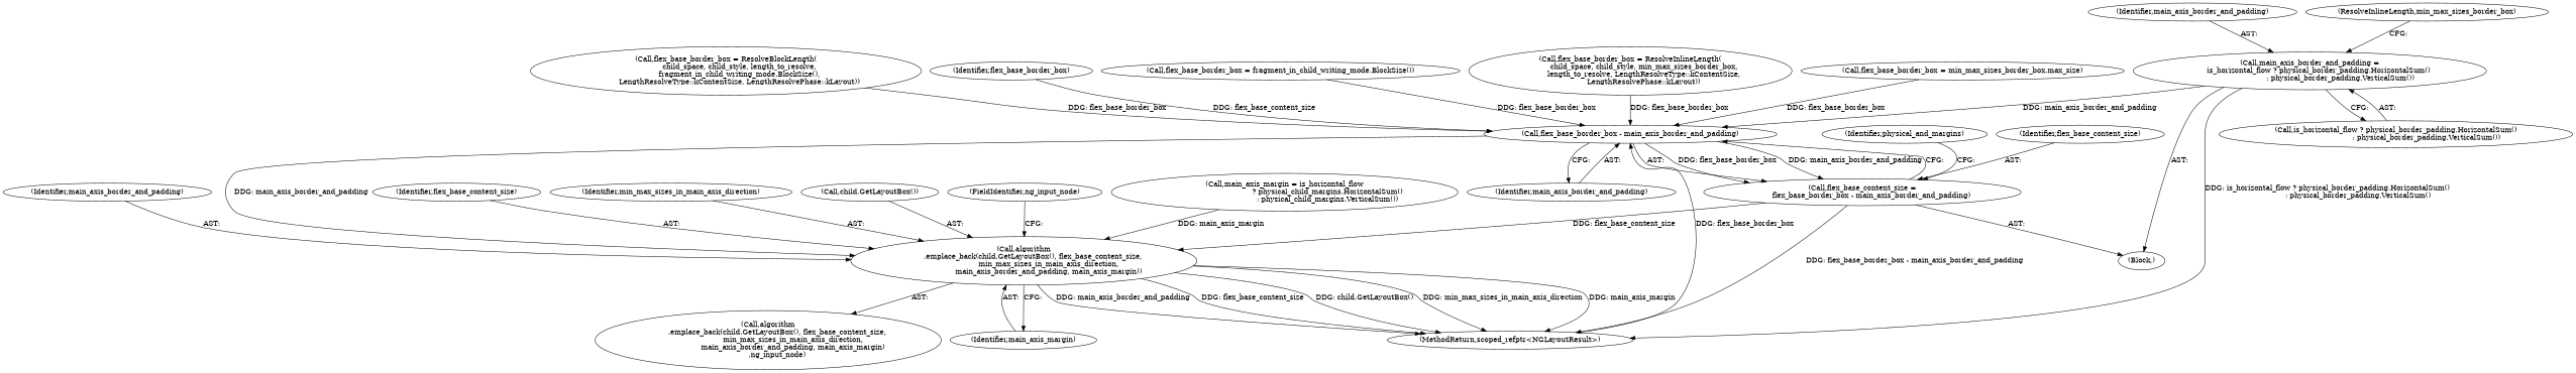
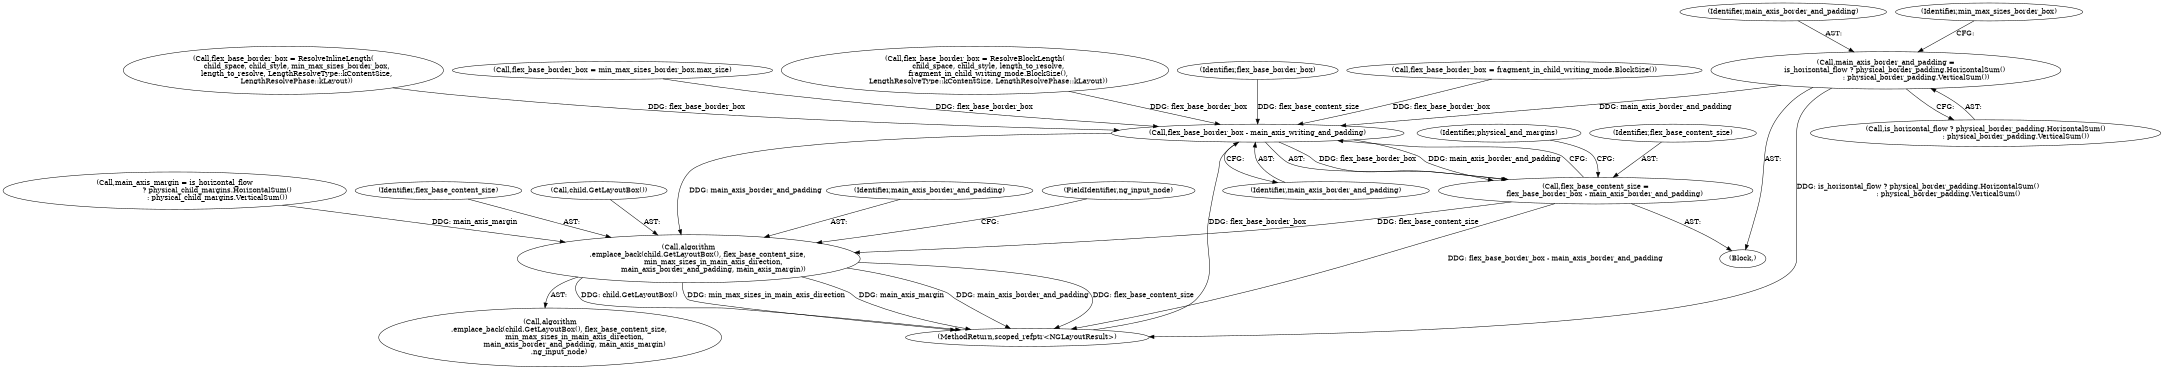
  digraph {
    n1 [label="(Call,main_axis_border_and_padding =\n        is_horizontal_flow ? physical_border_padding.HorizontalSum()\n                           : physical_border_padding.VerticalSum())"]
-   n2 [label="(Call,flex_base_border_box - main_axis_border_and_padding)"]
+   n2 [label="(Call,flex_base_border_box - main_axis_writing_and_padding)"]
    n3 [label="(Block,)"]
    n4 [label="(MethodReturn,scoped_refptr<NGLayoutResult>)"]
    n5 [label="(Call,is_horizontal_flow ? physical_border_padding.HorizontalSum()\n                           : physical_border_padding.VerticalSum())"]
    n6 [label="(Call,flex_base_content_size =\n        flex_base_border_box - main_axis_border_and_padding)"]
    n7 [label="(Call,algorithm\n        .emplace_back(child.GetLayoutBox(), flex_base_content_size,\n                      min_max_sizes_in_main_axis_direction,\n                      main_axis_border_and_padding, main_axis_margin))"]
    n8 [label="(Identifier,main_axis_border_and_padding)"]
    n9 [label="(Call,algorithm\n        .emplace_back(child.GetLayoutBox(), flex_base_content_size,\n                      min_max_sizes_in_main_axis_direction,\n                      main_axis_border_and_padding, main_axis_margin)\n        .ng_input_node)"]
-   n10 [label="(Identifier,main_axis_margin)"]
    n11 [label="(Identifier,flex_base_content_size)"]
-   n12 [label="(Identifier,min_max_sizes_in_main_axis_direction)"]
    n13 [label="(Identifier,physical_and_margins)"]
    n14 [label="(Identifier,flex_base_border_box)"]
    n15 [label="(Call,child.GetLayoutBox())"]
    n16 [label="(FieldIdentifier,ng_input_node)"]
    n17 [label="(Call,main_axis_margin = is_horizontal_flow\n                                      ? physical_child_margins.HorizontalSum()\n                                      : physical_child_margins.VerticalSum())"]
    n18 [label="(Call,flex_base_border_box = fragment_in_child_writing_mode.BlockSize())"]
    n19 [label="(Call,flex_base_border_box = ResolveInlineLength(\n            child_space, child_style, min_max_sizes_border_box,\n            length_to_resolve, LengthResolveType::kContentSize,\n            LengthResolvePhase::kLayout))"]
    n20 [label="(Identifier,main_axis_border_and_padding)"]
    n21 [label="(Call,flex_base_border_box = min_max_sizes_border_box.max_size)"]
    n22 [label="(Identifier,flex_base_content_size)"]
-   n23 [label="(ResolveInlineLength,min_max_sizes_border_box)"]
+   n23 [label="(Identifier,min_max_sizes_border_box)"]
    n24 [label="(Call,flex_base_border_box = ResolveBlockLength(\n            child_space, child_style, length_to_resolve,\n            fragment_in_child_writing_mode.BlockSize(),\n            LengthResolveType::kContentSize, LengthResolvePhase::kLayout))"]
    n25 [label="(Identifier,main_axis_border_and_padding)"]
    n1 -> n2 [label="DDG: main_axis_border_and_padding"]
    n1 -> n3 [label="AST: "]
    n1 -> n4 [label="DDG: is_horizontal_flow ? physical_border_padding.HorizontalSum()\n                           : physical_border_padding.VerticalSum()"]
    n1 -> n5 [label="CFG: "]
    n2 -> n6 [label="AST: "]
    n2 -> n6 [label="DDG: flex_base_border_box"]
    n2 -> n6 [label="DDG: main_axis_border_and_padding"]
    n2 -> n7 [label="DDG: main_axis_border_and_padding"]
    n2 -> n8 [label="CFG: "]
    n4 -> n2 [label="DDG: flex_base_border_box"]
    n5 -> n1 [label="AST: "]
    n6 -> n2 [label="CFG: "]
    n6 -> n3 [label="AST: "]
    n6 -> n4 [label="DDG: flex_base_border_box - main_axis_border_and_padding"]
    n6 -> n7 [label="DDG: flex_base_content_size"]
    n7 -> n4 [label="DDG: main_axis_margin"]
    n7 -> n4 [label="DDG: main_axis_border_and_padding"]
    n7 -> n4 [label="DDG: flex_base_content_size"]
    n7 -> n4 [label="DDG: child.GetLayoutBox()"]
    n7 -> n4 [label="DDG: min_max_sizes_in_main_axis_direction"]
    n7 -> n9 [label="AST: "]
-   n7 -> n10 [label="CFG: "]
    n8 -> n2 [label="AST: "]
-   n10 -> n7 [label="AST: "]
    n11 -> n7 [label="AST: "]
-   n12 -> n7 [label="AST: "]
    n13 -> n6 [label="CFG: "]
    n14 -> n2 [label="DDG: flex_base_content_size"]
    n15 -> n7 [label="AST: "]
    n16 -> n7 [label="CFG: "]
    n17 -> n7 [label="DDG: main_axis_margin"]
    n18 -> n2 [label="DDG: flex_base_border_box"]
    n19 -> n2 [label="DDG: flex_base_border_box"]
    n20 -> n1 [label="AST: "]
    n21 -> n2 [label="DDG: flex_base_border_box"]
    n22 -> n6 [label="AST: "]
    n23 -> n1 [label="CFG: "]
    n24 -> n2 [label="DDG: flex_base_border_box"]
    n25 -> n7 [label="AST: "]
  }
